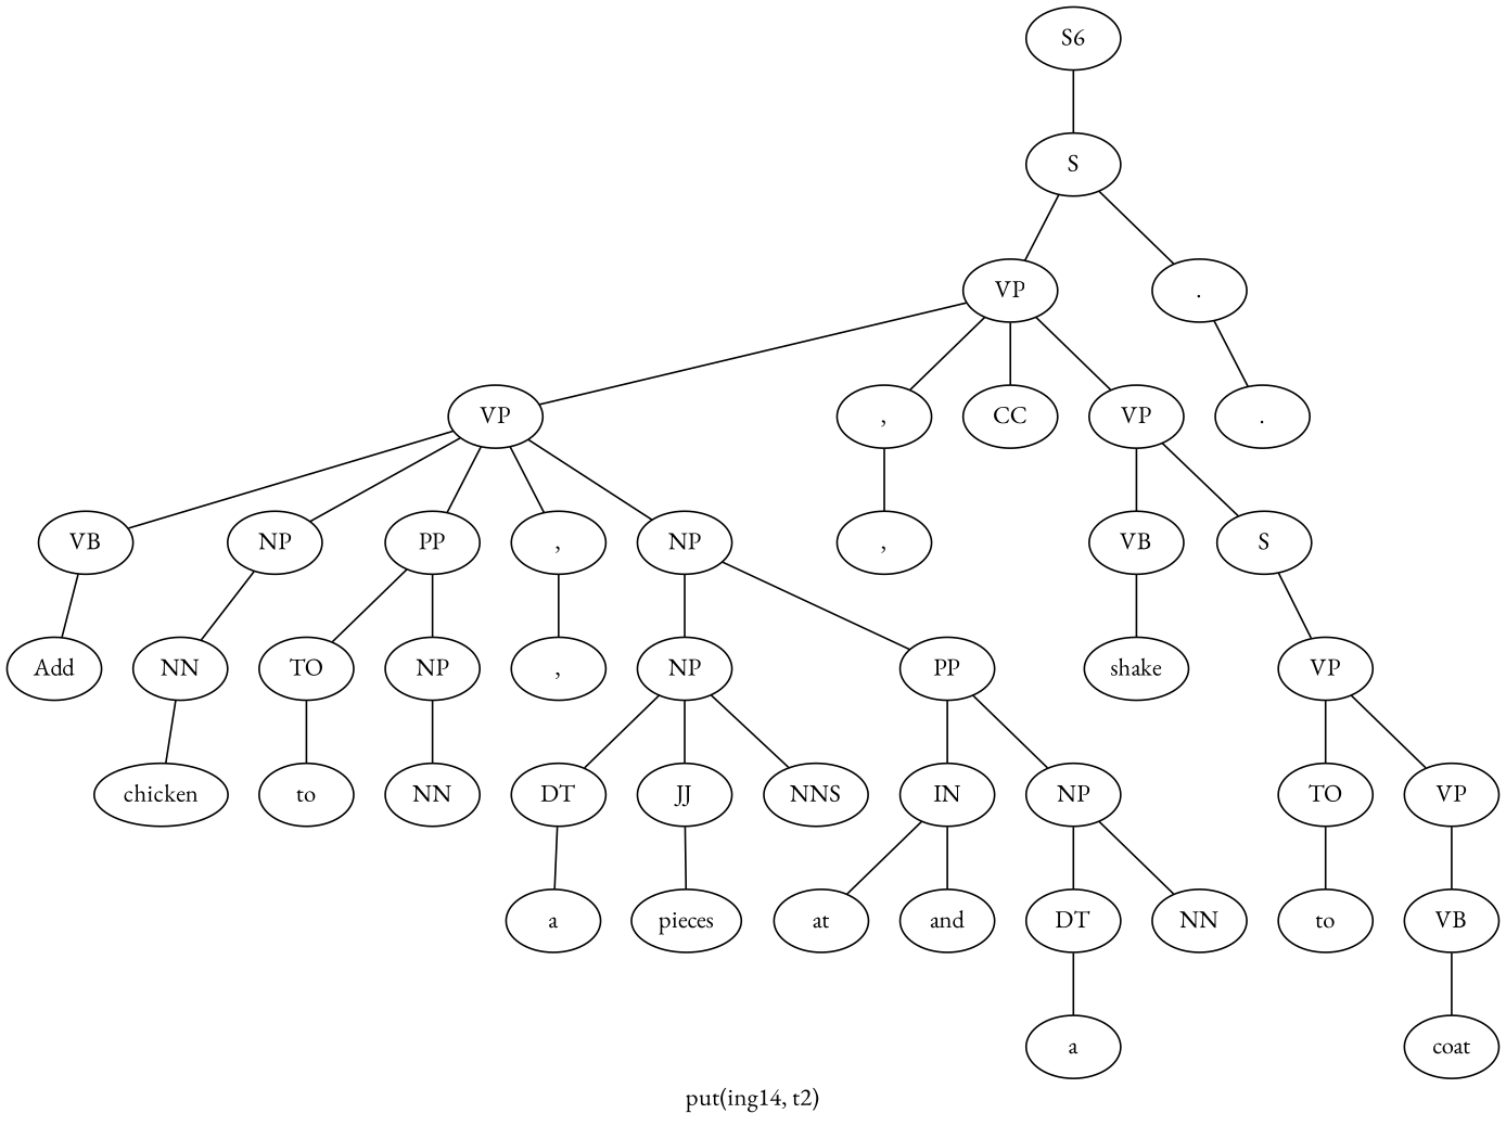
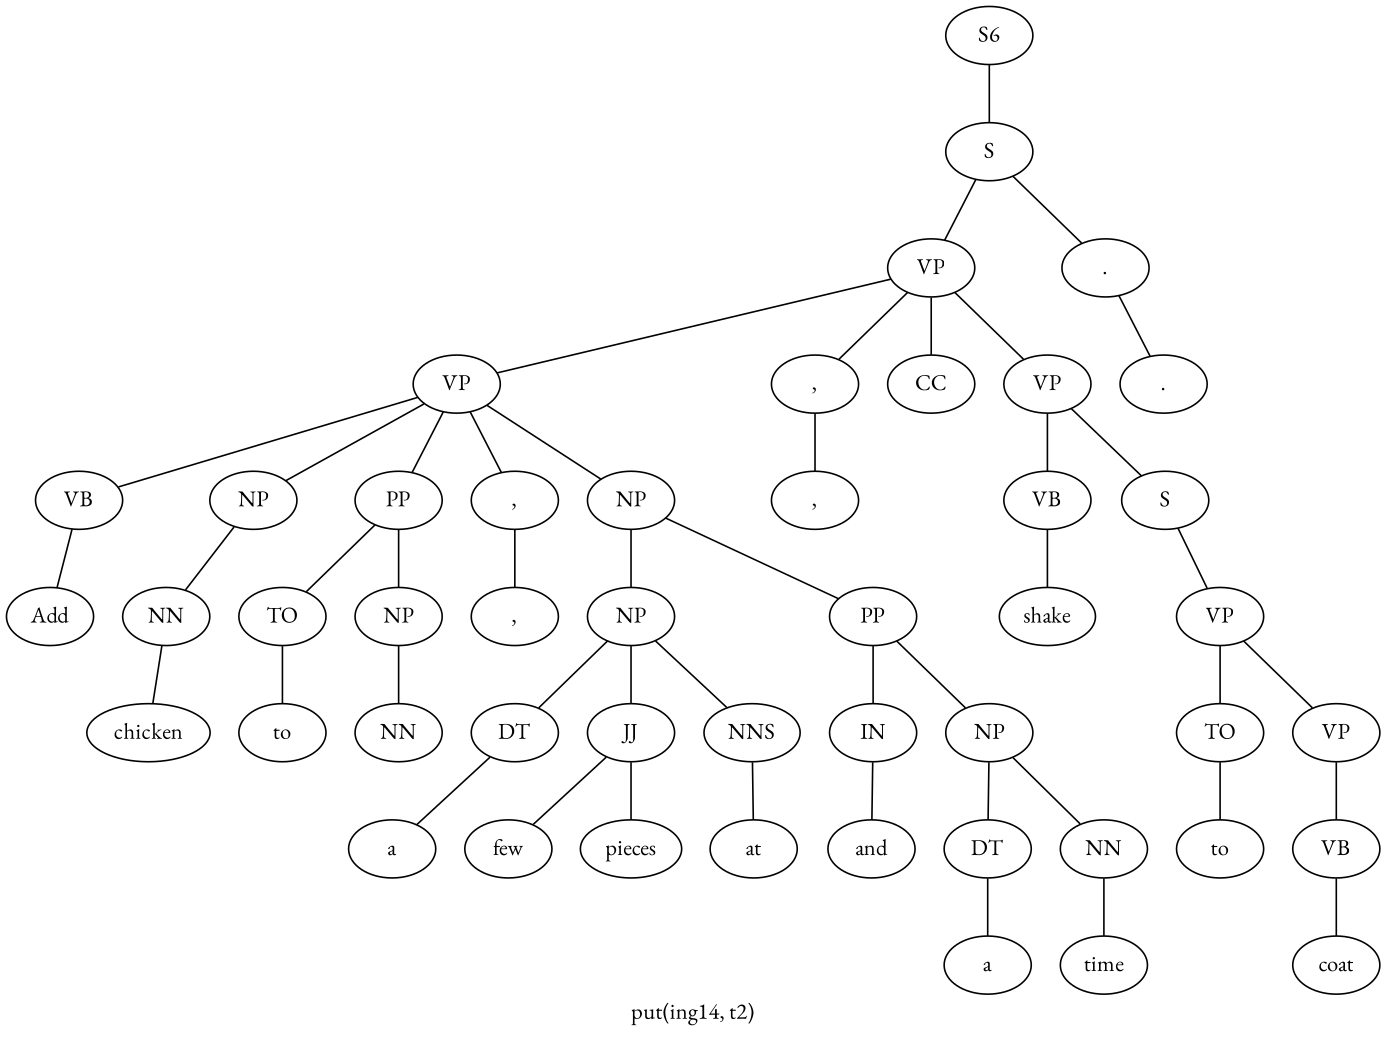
  graph {
    fontname="EB Garamond"
    label="put(ing14, t2)"
    node [fontname="EB Garamond"]
    edge [fontname="EB Garamond"]
    n1 [label=S6]
    n2 [label=S]
    n3 [label=VP]
    n4 [label="."]
    n5 [label=VP]
    n6 [label=","]
    n7 [label=CC]
    n8 [label=VP]
    n9 [label="."]
    n10 [label=VB]
    n11 [label=NP]
    n12 [label=PP]
    n13 [label=","]
    n14 [label=NP]
    n15 [label=","]
    n16 [label=VB]
    n17 [label=S]
    n18 [label=Add]
    n19 [label=NN]
    n20 [label=TO]
    n21 [label=NP]
    n22 [label=","]
    n23 [label=NP]
    n24 [label=PP]
    n25 [label=chicken]
    n26 [label=to]
    n27 [label=NN]
    n28 [label=DT]
    n29 [label=JJ]
    n30 [label=NNS]
    n31 [label=IN]
    n32 [label=NP]
    n33 [label=a]
+   n34 [label=few]
    n35 [label=pieces]
    n36 [label=at]
    n37 [label=and]
    n38 [label=DT]
    n39 [label=NN]
    n40 [label=a]
+   n41 [label=time]
    n42 [label=shake]
    n43 [label=VP]
    n44 [label=TO]
    n45 [label=VP]
    n46 [label=to]
    n47 [label=VB]
    n48 [label=coat]
    n1 -- n2
    n2 -- n3
    n2 -- n4
    n3 -- n5
    n3 -- n6
    n3 -- n7
    n3 -- n8
    n4 -- n9
    n5 -- n10
    n5 -- n11
    n5 -- n12
    n5 -- n13
    n5 -- n14
    n6 -- n15
    n8 -- n16
    n8 -- n17
    n10 -- n18
    n11 -- n19
    n12 -- n20
    n12 -- n21
    n13 -- n22
    n14 -- n23
    n14 -- n24
    n16 -- n42
    n17 -- n43
    n19 -- n25
    n20 -- n26
    n21 -- n27
    n23 -- n28
    n23 -- n29
    n23 -- n30
    n24 -- n31
    n24 -- n32
    n28 -- n33
+   n29 -- n34
    n29 -- n35
-   n31 -- n36
+   n30 -- n36
    n31 -- n37
    n32 -- n38
    n32 -- n39
    n38 -- n40
+   n39 -- n41
    n43 -- n44
    n43 -- n45
    n44 -- n46
    n45 -- n47
    n47 -- n48
  }
